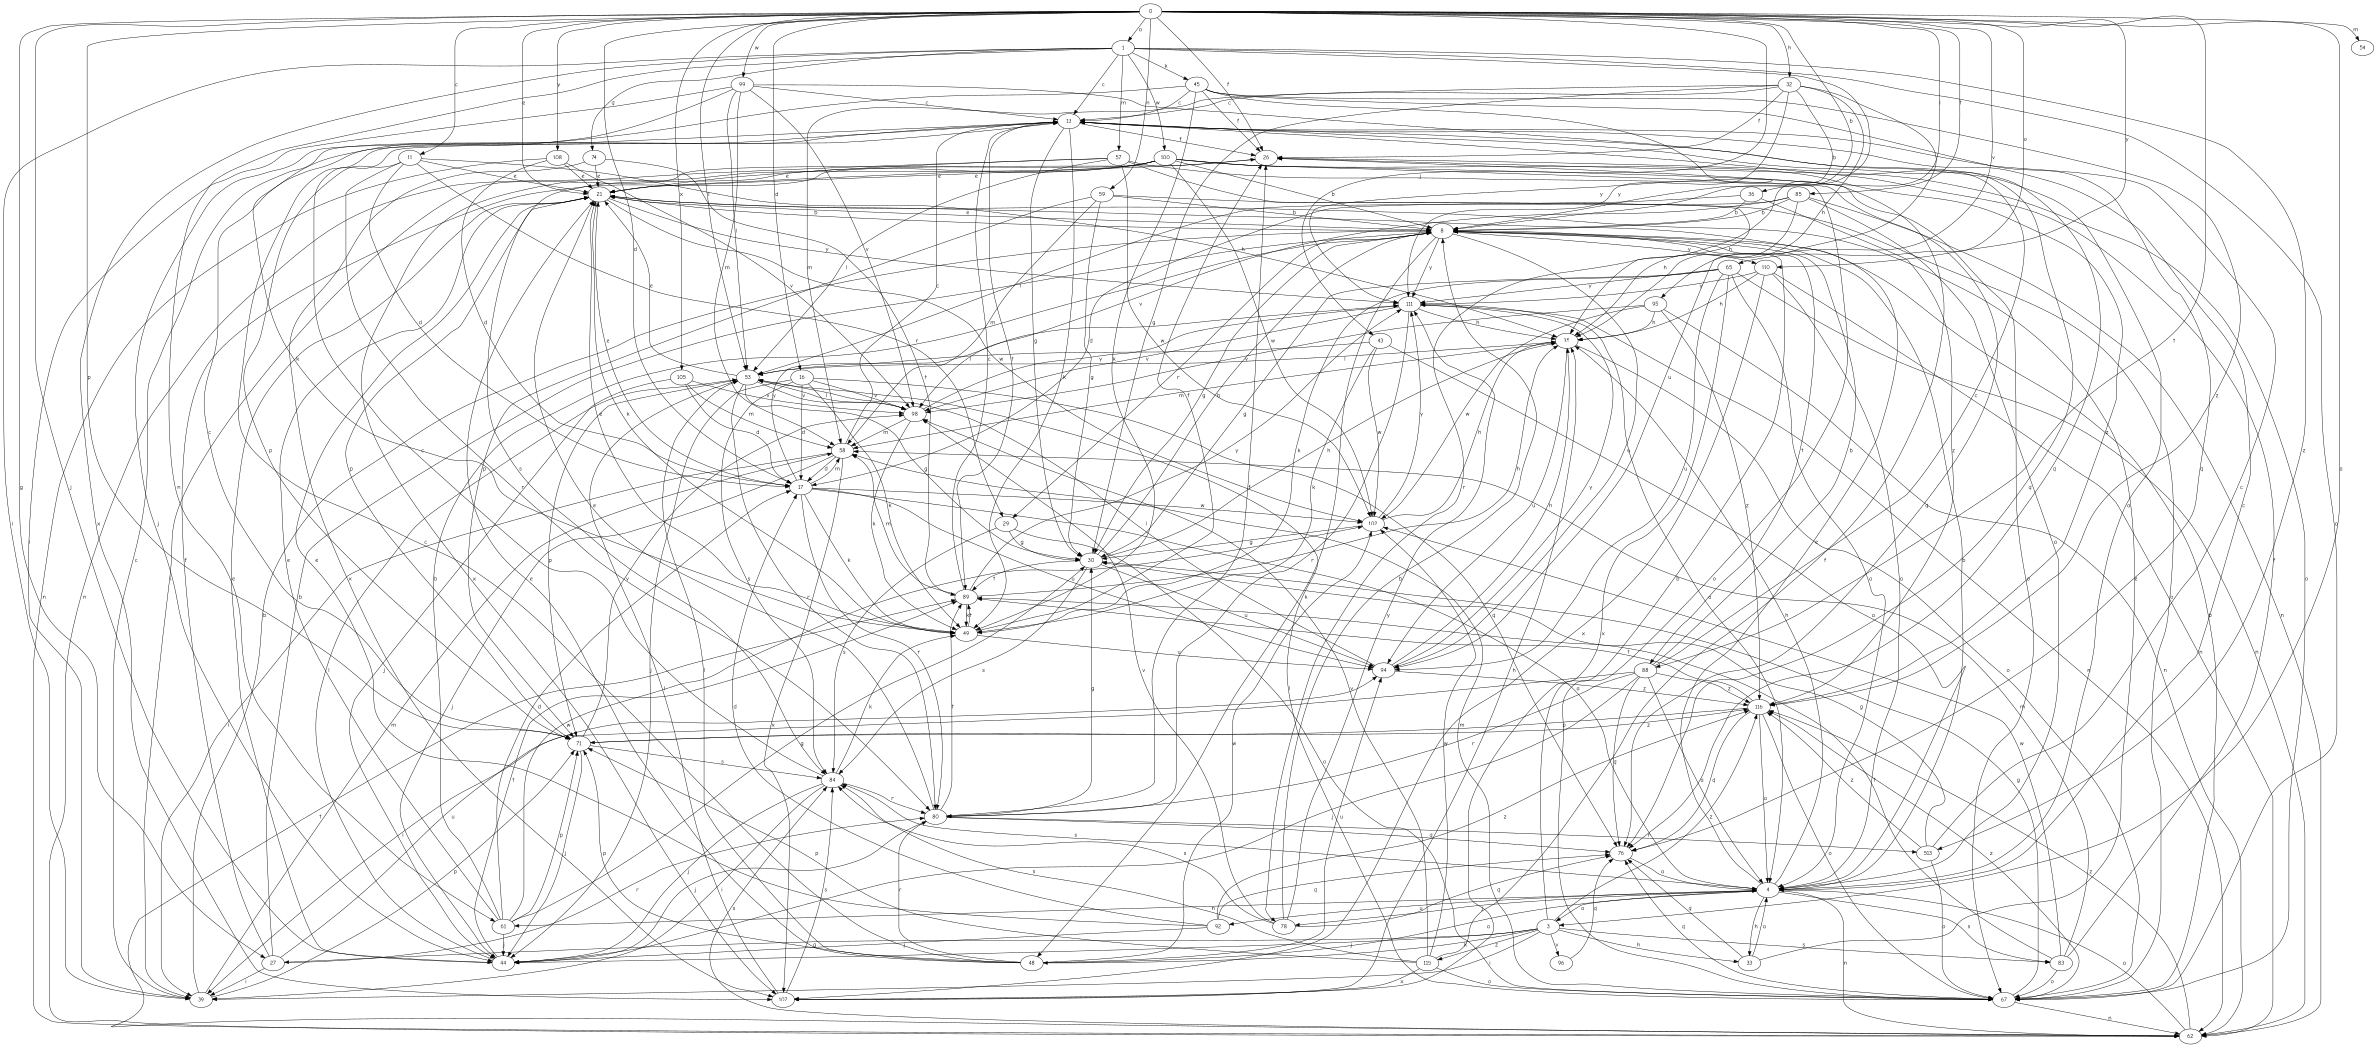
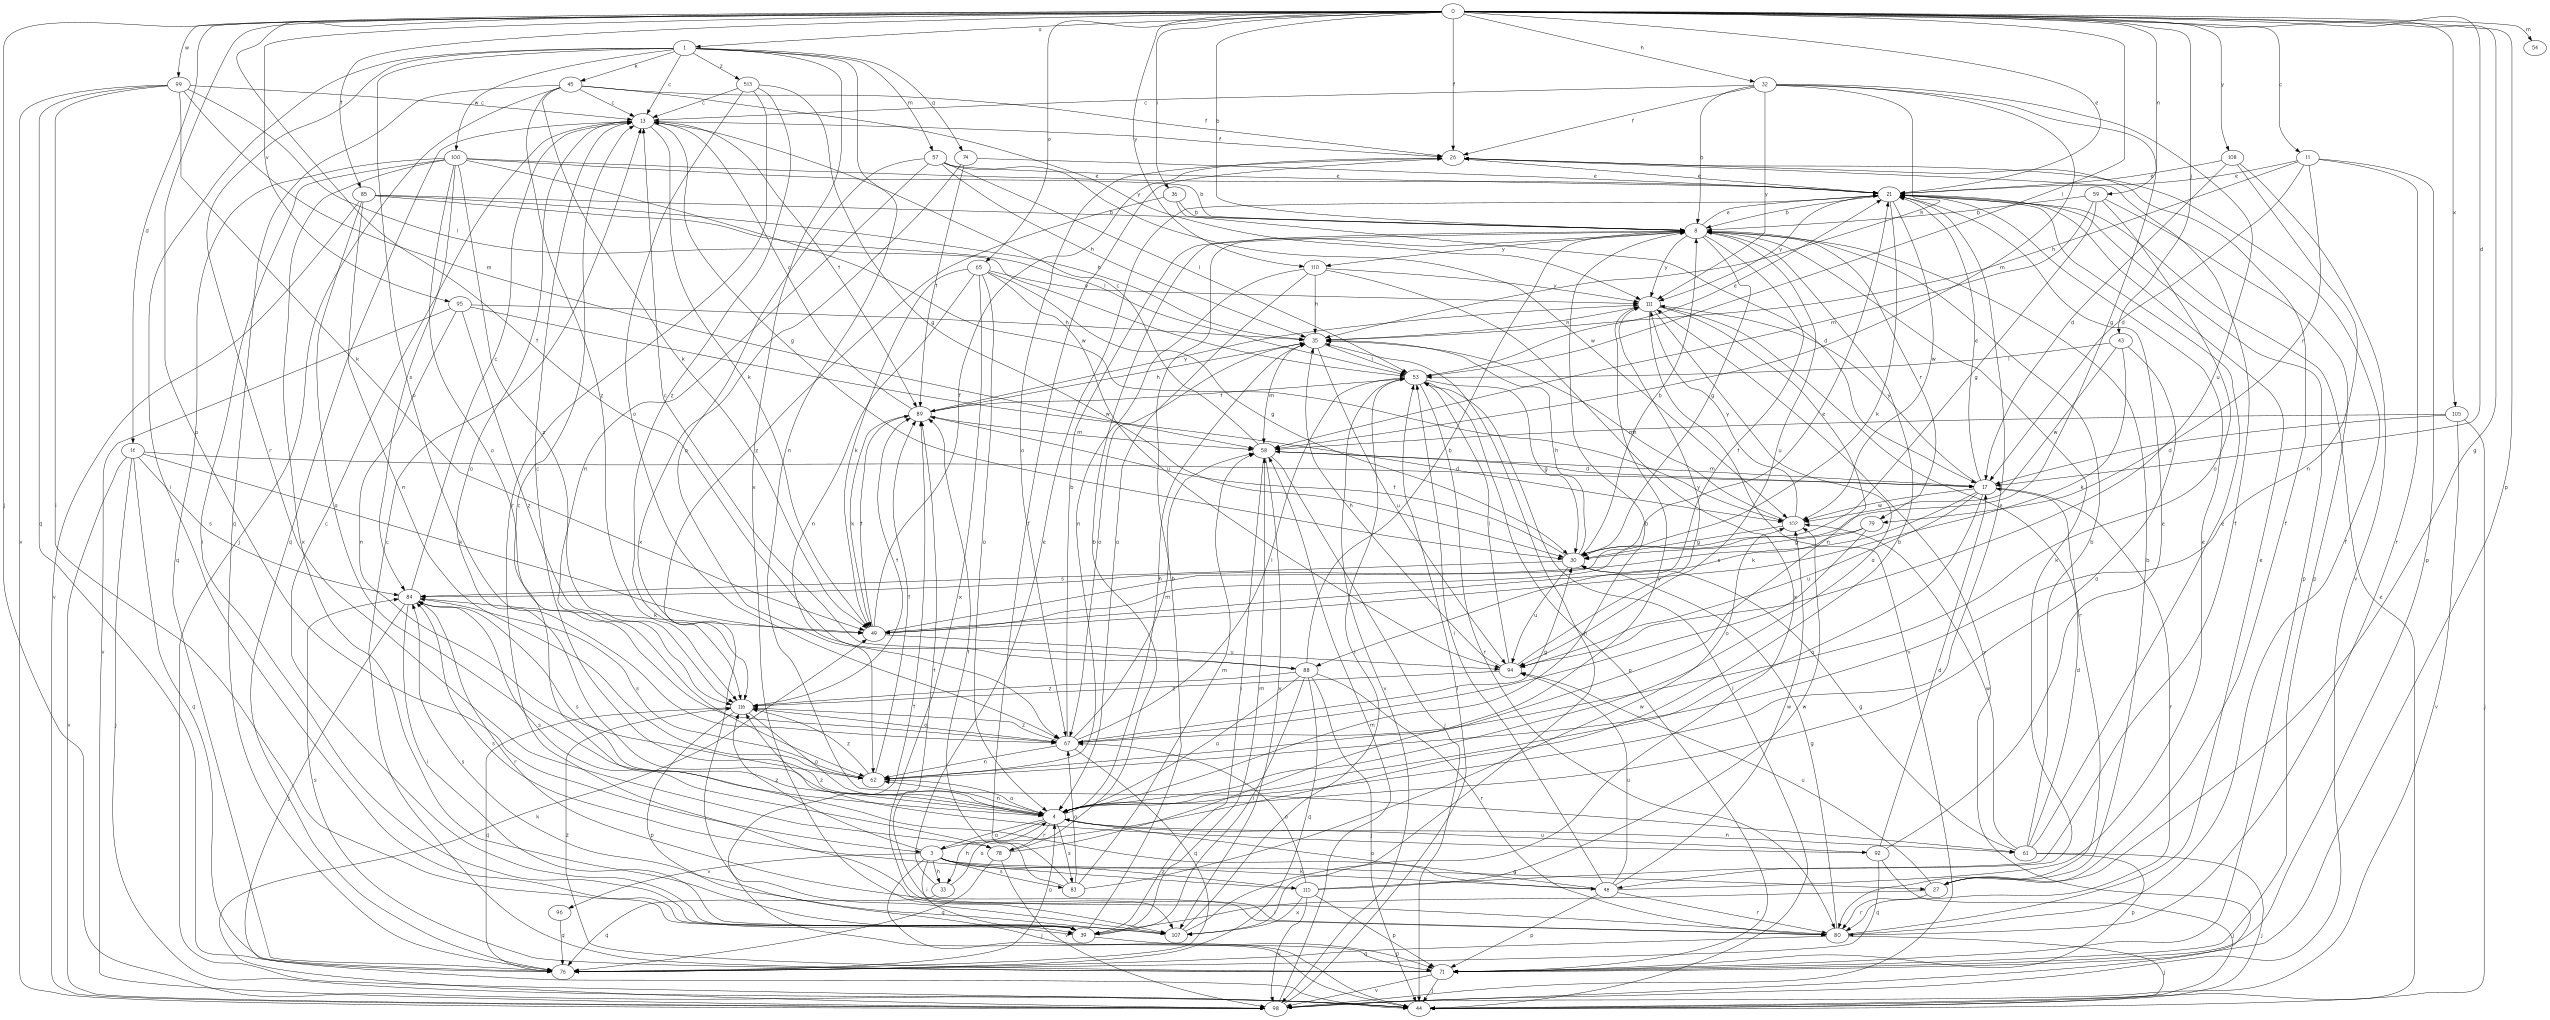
  strict digraph {
    fontname="Comic Neue"
    node [fontname="Comic Neue"]
    edge [fontname="Comic Neue"]
    0
    1
    3
    8
    11
    16
    17
    21
    26
    n10 [label=27]
    32
    36
    43
    44
    53
    54
    59
    65
    71
    85
    88
    95
    99
    105
    108
    110
    13
    39
    45
    57
    61
    67
    74
    78
    100
    107
    n37 [label=513]
    33
    48
    83
    96
    115
    116
    30
-   79 [label=29]
+   79
    94
    111
    35
    80
    84
    49
    76
    98
    4
    58
    102
    89
    62
    92
    0 -> 1 [label=a]
    0 -> 3 [label=a]
    0 -> 8 [label=b]
    0 -> 11 [label=c]
    0 -> 16 [label=d]
    0 -> 17 [label=d]
    0 -> 21 [label=e]
    0 -> 26 [label=f]
    0 -> n10 [label=g]
    0 -> 32 [label=h]
    0 -> 36 [label=i]
    0 -> 43 [label=j]
    0 -> 44 [label=j]
    0 -> 53 [label=l]
    0 -> 54 [label=m]
    0 -> 59 [label=n]
    0 -> 65 [label=o]
    0 -> 71 [label=p]
    0 -> 85 [label=t]
    0 -> 88 [label=t]
    0 -> 95 [label=v]
    0 -> 99 [label=w]
    0 -> 105 [label=x]
    0 -> 108 [label=y]
    0 -> 110 [label=y]
    1 -> 13 [label=c]
    1 -> 39 [label=i]
    1 -> 45 [label=k]
    1 -> 57 [label=m]
    1 -> 61 [label=n]
    1 -> 67 [label=o]
    1 -> 74 [label=q]
    1 -> 78 [label=r]
    1 -> 100 [label=w]
    1 -> 107 [label=x]
    1 -> n37 [label=z]
    3 -> 8 [label=b]
    3 -> n10 [label=g]
    3 -> 44 [label=j]
    3 -> 39 [label=i]
    3 -> 33 [label=h]
    3 -> 48 [label=k]
    3 -> 83 [label=s]
    3 -> 96 [label=v]
    3 -> 115 [label=z]
    3 -> 116 [label=z]
    8 -> 21 [label=e]
    8 -> 88 [label=t]
    8 -> 110 [label=y]
    8 -> 48 [label=k]
    8 -> 30 [label=g]
    8 -> 79 [label=r]
    8 -> 94 [label=u]
    8 -> 111 [label=y]
    11 -> 17 [label=d]
    11 -> 21 [label=e]
    11 -> 71 [label=p]
    11 -> 79 [label=r]
    11 -> 35 [label=h]
    11 -> 80 [label=r]
    16 -> 17 [label=d]
    16 -> 44 [label=j]
    16 -> 84 [label=s]
    16 -> 49 [label=k]
    16 -> 76 [label=q]
    16 -> 98 [label=v]
    17 -> 21 [label=e]
    17 -> 94 [label=u]
    17 -> 111 [label=y]
    17 -> 80 [label=r]
    17 -> 49 [label=k]
    17 -> 4 [label=a]
    17 -> 58 [label=m]
    17 -> 102 [label=w]
    21 -> 8 [label=b]
    21 -> 71 [label=p]
    21 -> 111 [label=y]
    21 -> 49 [label=k]
    21 -> 102 [label=w]
    26 -> 21 [label=e]
    26 -> 67 [label=o]
    n10 -> 8 [label=b]
    n10 -> 26 [label=f]
    n10 -> 39 [label=i]
    n10 -> 94 [label=u]
    n10 -> 80 [label=r]
    32 -> 8 [label=b]
    32 -> 26 [label=f]
    32 -> 13 [label=c]
    32 -> 30 [label=g]
    32 -> 94 [label=u]
    32 -> 111 [label=y]
    32 -> 35 [label=h]
    32 -> 58 [label=m]
    36 -> 8 [label=b]
    36 -> 17 [label=d]
    36 -> 116 [label=z]
    43 -> 53 [label=l]
    43 -> 49 [label=k]
    43 -> 4 [label=a]
    43 -> 102 [label=w]
    44 -> 21 [label=e]
    44 -> 53 [label=l]
    44 -> 89 [label=t]
    53 -> 21 [label=e]
    53 -> 71 [label=p]
    53 -> 30 [label=g]
    53 -> 80 [label=r]
    53 -> 98 [label=v]
+   53 -> 89 [label=t]
    59 -> 8 [label=b]
    59 -> 71 [label=p]
    59 -> 67 [label=o]
    59 -> 30 [label=g]
    59 -> 58 [label=m]
    65 -> 107 [label=x]
    65 -> 30 [label=g]
    65 -> 94 [label=u]
    65 -> 111 [label=y]
    65 -> 49 [label=k]
    65 -> 4 [label=a]
    65 -> 62 [label=n]
    71 -> 44 [label=j]
    71 -> 13 [label=c]
    71 -> 116 [label=z]
    71 -> 84 [label=s]
    71 -> 98 [label=v]
    85 -> 8 [label=b]
    85 -> 53 [label=l]
    85 -> 35 [label=h]
    85 -> 98 [label=v]
    85 -> 4 [label=a]
    85 -> 62 [label=n]
    88 -> 8 [label=b]
    88 -> 44 [label=j]
    88 -> 13 [label=c]
    88 -> 39 [label=i]
    88 -> 116 [label=z]
    88 -> 80 [label=r]
    88 -> 76 [label=q]
    88 -> 4 [label=a]
    95 -> 116 [label=z]
    95 -> 35 [label=h]
    95 -> 98 [label=v]
    95 -> 102 [label=w]
    95 -> 62 [label=n]
    99 -> 53 [label=l]
    99 -> 13 [label=c]
    99 -> 39 [label=i]
    99 -> 49 [label=k]
    99 -> 76 [label=q]
    99 -> 98 [label=v]
    99 -> 58 [label=m]
    105 -> 17 [label=d]
    105 -> 44 [label=j]
    105 -> 98 [label=v]
    105 -> 58 [label=m]
    108 -> 17 [label=d]
    108 -> 21 [label=e]
    108 -> 98 [label=v]
    108 -> 62 [label=n]
    110 -> 107 [label=x]
    110 -> 111 [label=y]
    110 -> 35 [label=h]
    110 -> 4 [label=a]
    110 -> 62 [label=n]
    13 -> 26 [label=f]
    13 -> 30 [label=g]
    13 -> 49 [label=k]
    13 -> 76 [label=q]
    13 -> 4 [label=a]
    13 -> 89 [label=t]
    39 -> 8 [label=b]
    39 -> 71 [label=p]
    39 -> 13 [label=c]
    39 -> 58 [label=m]
    45 -> 26 [label=f]
    45 -> 44 [label=j]
    45 -> 13 [label=c]
    45 -> 116 [label=z]
    45 -> 111 [label=y]
    45 -> 49 [label=k]
    45 -> 76 [label=q]
    57 -> 21 [label=e]
    57 -> 53 [label=l]
    57 -> 67 [label=o]
    57 -> 35 [label=h]
    57 -> 102 [label=w]
    57 -> 62 [label=n]
    61 -> 8 [label=b]
    61 -> 17 [label=d]
    61 -> 21 [label=e]
    61 -> 44 [label=j]
    61 -> 71 [label=p]
    61 -> 30 [label=g]
    61 -> 102 [label=w]
    67 -> 8 [label=b]
    67 -> 53 [label=l]
    67 -> 116 [label=z]
    67 -> 30 [label=g]
    67 -> 76 [label=q]
    67 -> 58 [label=m]
    67 -> 62 [label=n]
    74 -> 21 [label=e]
    74 -> 107 [label=x]
    74 -> 89 [label=t]
    78 -> 8 [label=b]
    78 -> 111 [label=y]
    78 -> 84 [label=s]
    78 -> 76 [label=q]
    78 -> 98 [label=v]
    100 -> 8 [label=b]
    100 -> 21 [label=e]
    100 -> 39 [label=i]
    100 -> 67 [label=o]
    100 -> 107 [label=x]
    100 -> 116 [label=z]
    100 -> 84 [label=s]
    100 -> 76 [label=q]
    100 -> 102 [label=w]
    107 -> 53 [label=l]
    107 -> 35 [label=h]
    107 -> 84 [label=s]
    n37 -> 13 [label=c]
    n37 -> 67 [label=o]
    n37 -> 116 [label=z]
    n37 -> 30 [label=g]
-   80 -> n37 [label=r]
+   n37 -> 80 [label=r]
    33 -> 21 [label=e]
    33 -> 76 [label=q]
    33 -> 4 [label=a]
    48 -> 21 [label=e]
    48 -> 53 [label=l]
    48 -> 71 [label=p]
    48 -> 13 [label=c]
    48 -> 94 [label=u]
    48 -> 80 [label=r]
    48 -> 4 [label=a]
    48 -> 102 [label=w]
    83 -> 26 [label=f]
    83 -> 67 [label=o]
    83 -> 58 [label=m]
    83 -> 102 [label=w]
    83 -> 89 [label=t]
    96 -> 76 [label=q]
    115 -> 26 [label=f]
    115 -> 71 [label=p]
    115 -> 67 [label=o]
    115 -> 107 [label=x]
    115 -> 84 [label=s]
    115 -> 98 [label=v]
    115 -> 102 [label=w]
    116 -> 71 [label=p]
    116 -> 67 [label=o]
    116 -> 76 [label=q]
    116 -> 4 [label=a]
    116 -> 89 [label=t]
    30 -> 8 [label=b]
    30 -> 94 [label=u]
    30 -> 35 [label=h]
    30 -> 84 [label=s]
    30 -> 89 [label=t]
    79 -> 67 [label=o]
    79 -> 30 [label=g]
    79 -> 84 [label=s]
    94 -> 53 [label=l]
    94 -> 116 [label=z]
    94 -> 111 [label=y]
    94 -> 35 [label=h]
    111 -> 35 [label=h]
    111 -> 80 [label=r]
    111 -> 98 [label=v]
    111 -> 4 [label=a]
    111 -> 62 [label=n]
    35 -> 53 [label=l]
    35 -> 67 [label=o]
    35 -> 94 [label=u]
    35 -> 58 [label=m]
    80 -> 21 [label=e]
    80 -> 26 [label=f]
    80 -> 44 [label=j]
    80 -> 30 [label=g]
    80 -> 76 [label=q]
    80 -> 89 [label=t]
    84 -> 44 [label=j]
    84 -> 13 [label=c]
    84 -> 39 [label=i]
    84 -> 80 [label=r]
    84 -> 49 [label=k]
    49 -> 21 [label=e]
    49 -> 26 [label=f]
    49 -> 94 [label=u]
    49 -> 89 [label=t]
    76 -> 4 [label=a]
    98 -> 53 [label=l]
    98 -> 111 [label=y]
    98 -> 49 [label=k]
    98 -> 58 [label=m]
    4 -> 3 [label=a]
    4 -> 8 [label=b]
    4 -> 21 [label=e]
    4 -> 13 [label=c]
    4 -> 61 [label=n]
-   4 -> 78 [label=j]
+   4 -> 78 [label=r]
    4 -> 33 [label=h]
    4 -> 83 [label=s]
    4 -> 35 [label=h]
    4 -> 84 [label=s]
    4 -> 62 [label=n]
    4 -> 92 [label=u]
    58 -> 17 [label=d]
    58 -> 44 [label=j]
    58 -> 13 [label=c]
    58 -> 39 [label=i]
    58 -> 107 [label=x]
    102 -> 30 [label=g]
    102 -> 111 [label=y]
    102 -> 35 [label=h]
    89 -> 13 [label=c]
    89 -> 111 [label=y]
    89 -> 35 [label=h]
    89 -> 49 [label=k]
    89 -> 58 [label=m]
    62 -> 116 [label=z]
    62 -> 84 [label=s]
    62 -> 4 [label=a]
    62 -> 89 [label=t]
    92 -> 17 [label=d]
    92 -> 21 [label=e]
    92 -> 44 [label=j]
    92 -> 116 [label=z]
    92 -> 76 [label=q]
  }
